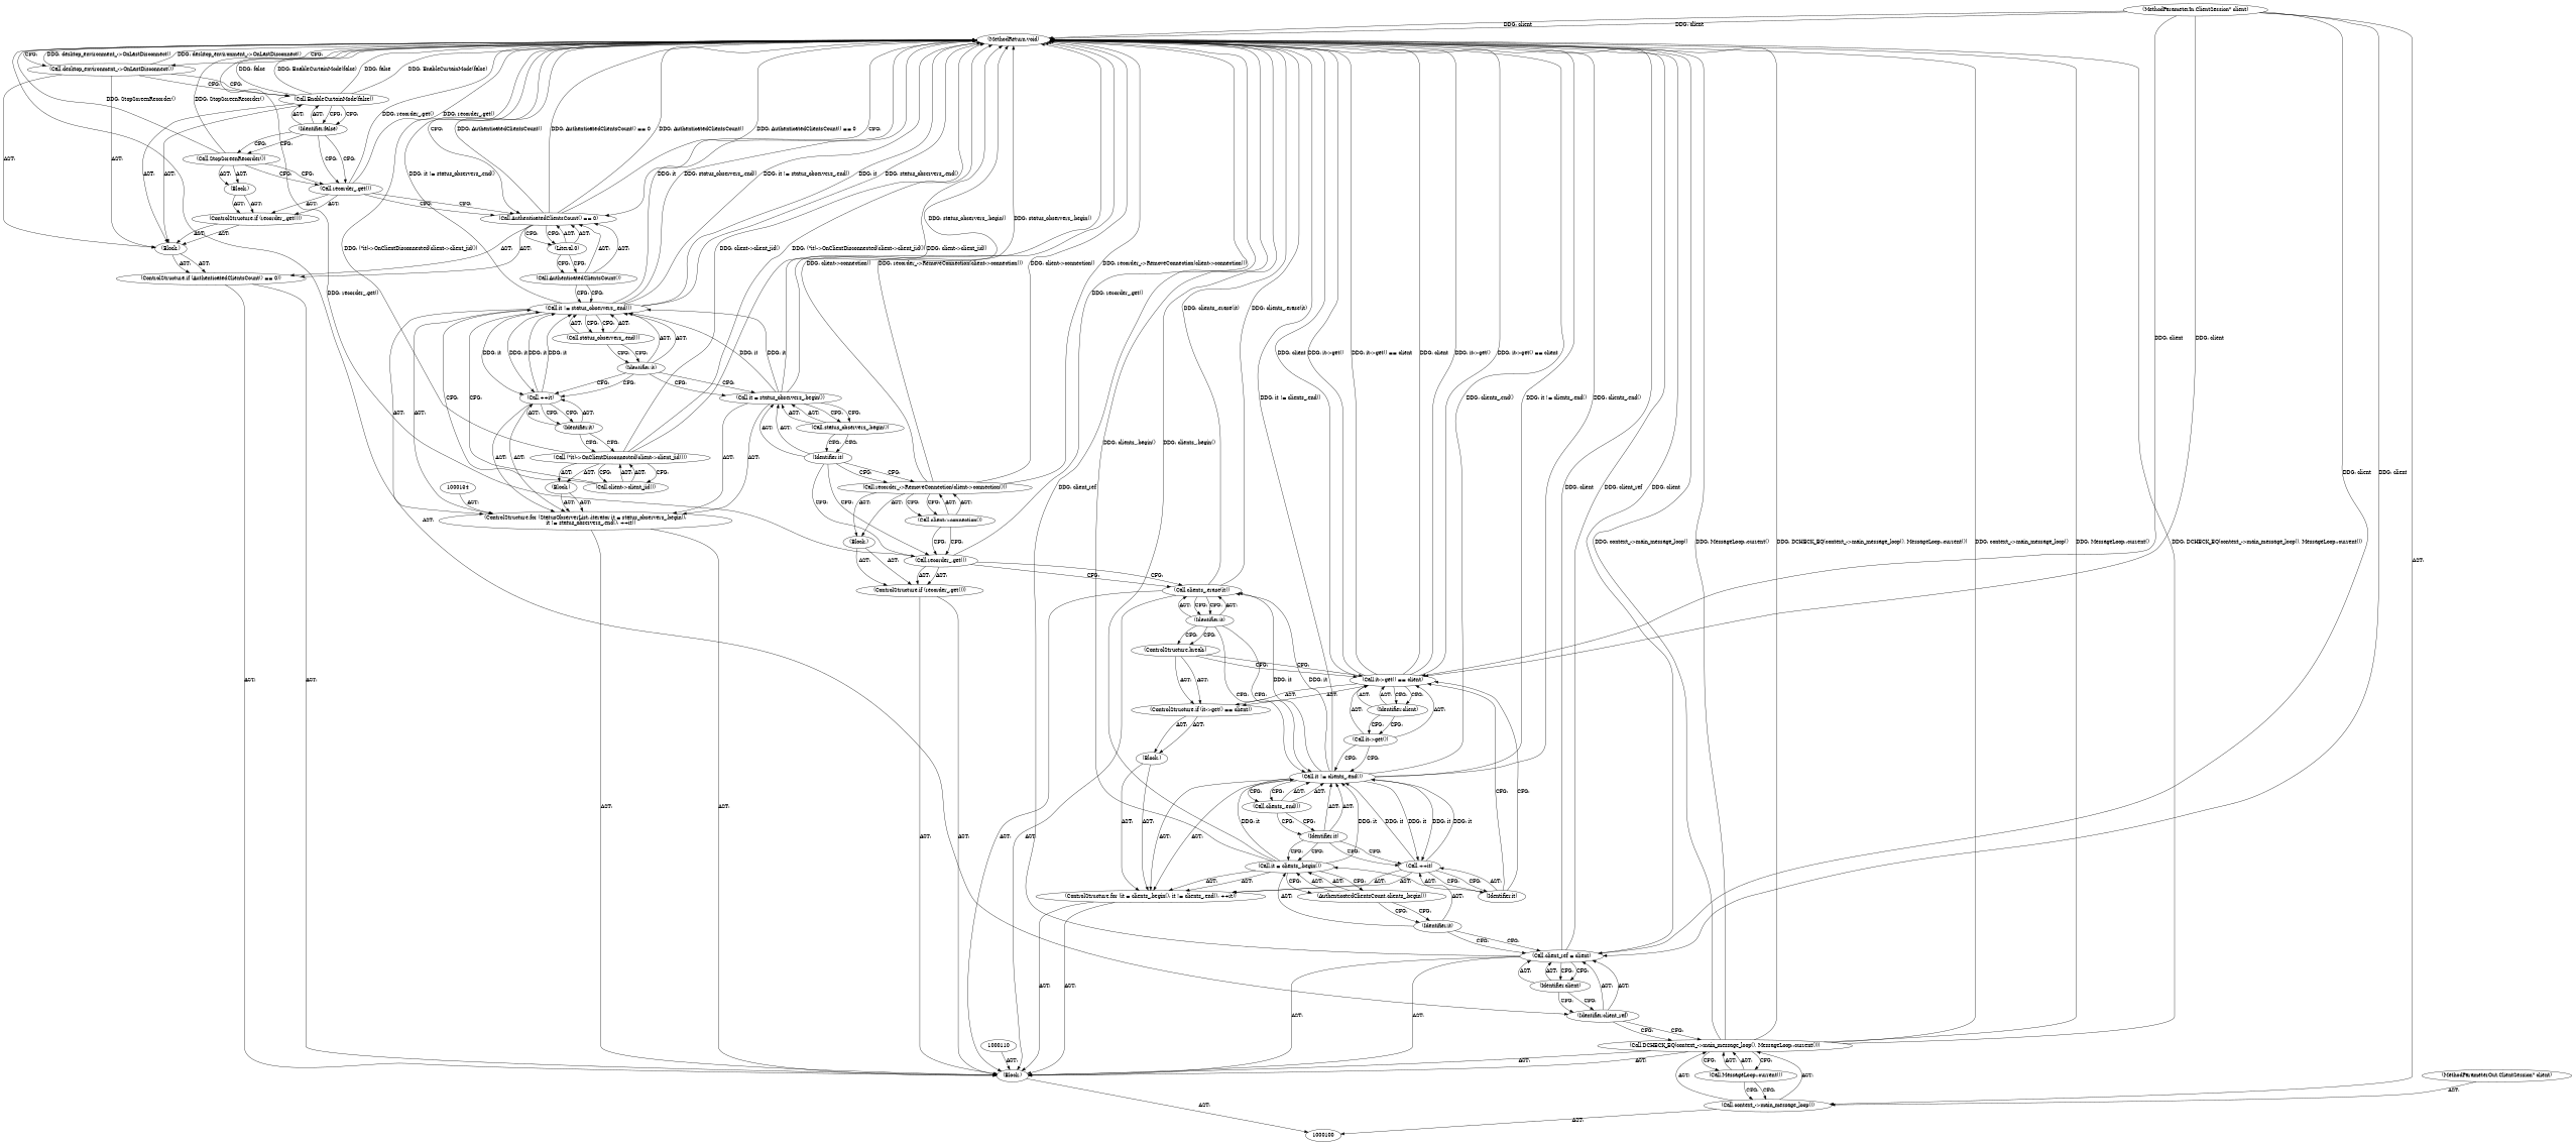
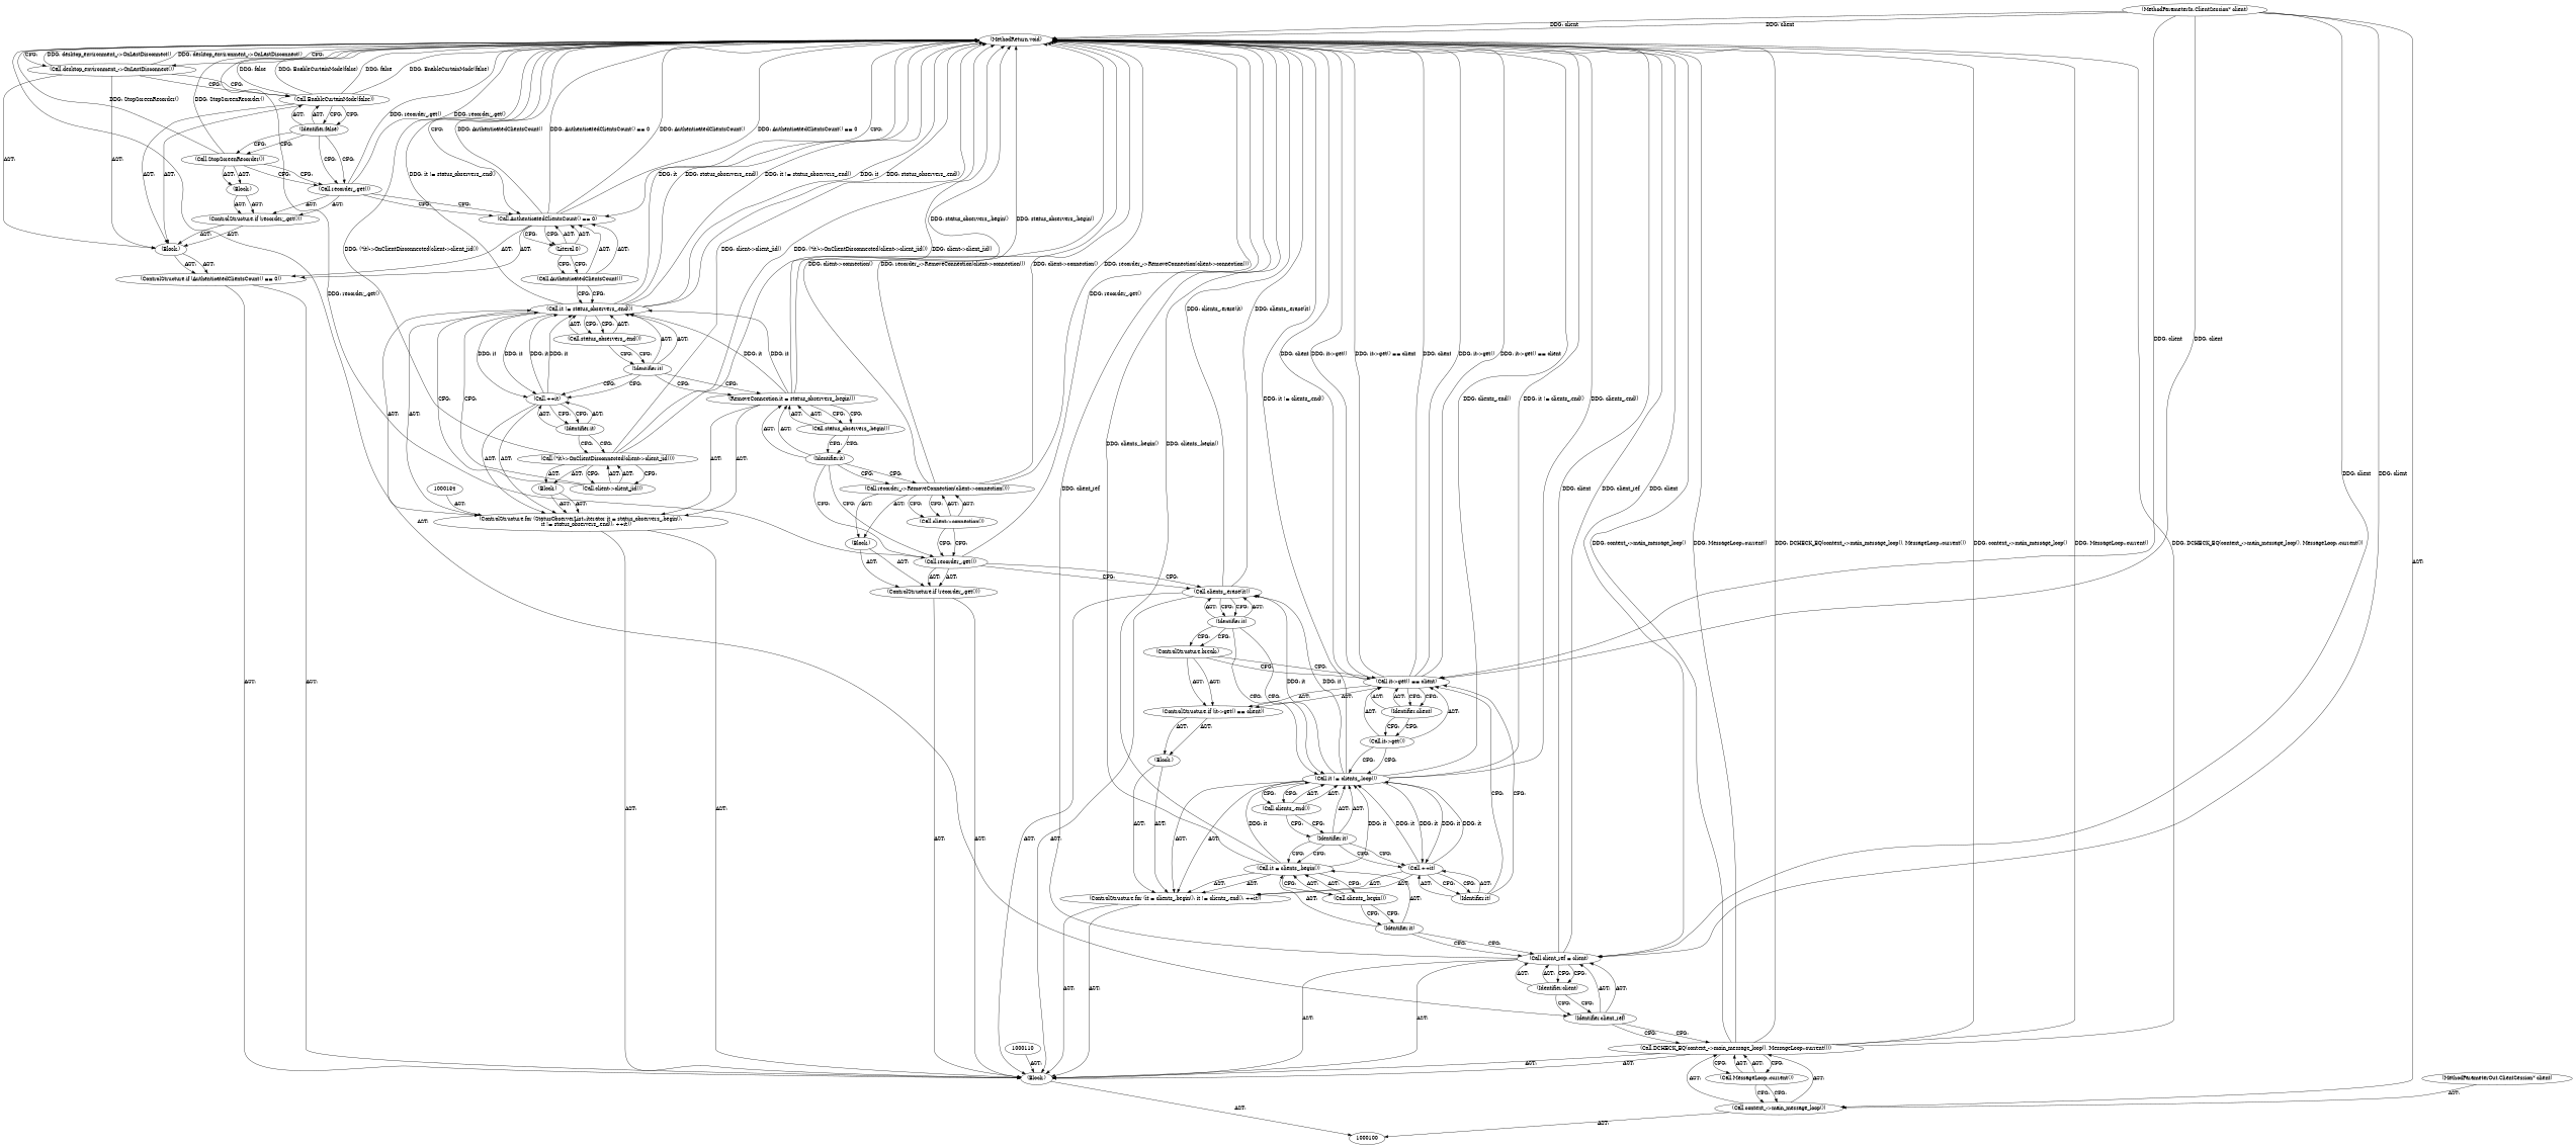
  digraph {
    n1 [label="(MethodReturn,void)"]
    n2 [label="(Call,AuthenticatedClientsCount() == 0)"]
    n3 [label="(Call,desktop_environment_->OnLastDisconnect())"]
    n4 [label="(Identifier,client_ref)"]
    n5 [label="(ControlStructure,if (AuthenticatedClientsCount() == 0))"]
    n6 [label="(Literal,0)"]
    n7 [label="(Block,)"]
    n8 [label="(Call,EnableCurtainMode(false))"]
    n9 [label="(MethodParameterIn,ClientSession* client)"]
    n10 [label="(Call,client_ref = client)"]
    n11 [label="(Call,it->get() == client)"]
    n12 [label="(Call,context_->main_message_loop())"]
    n13 [label="(Block,)"]
    n14 [label="(Identifier,client)"]
    n15 [label="(Identifier,client)"]
    n16 [label="(ControlStructure,if (it->get() == client))"]
    n17 [label="(MethodParameterOut,ClientSession* client)"]
    1000100
    n19 [label="(ControlStructure,if (recorder_.get()))"]
    n20 [label="(Block,)"]
    n21 [label="(Call,recorder_.get())"]
    n22 [label="(Call,clients_.erase(it))"]
    n23 [label="(Identifier,it)"]
    n24 [label="(Call,client->connection())"]
    n25 [label="(Call,recorder_->RemoveConnection(client->connection()))"]
    n26 [label="(ControlStructure,for (StatusObserverList::iterator it = status_observers_.begin();\n       it != status_observers_.end(); ++it))"]
-   n27 [label="(Call,it = status_observers_.begin())"]
+   n27 [label="(RemoveConnection,it = status_observers_.begin())"]
    n28 [label="(Call,status_observers_.begin())"]
    n29 [label="(Call,it != status_observers_.end())"]
    n30 [label="(Identifier,it)"]
    n31 [label="(Call,status_observers_.end())"]
    n32 [label="(Call,++it)"]
    n33 [label="(Identifier,it)"]
    n34 [label="(Identifier,it)"]
    n35 [label="(Call,(*it)->OnClientDisconnected(client->client_jid()))"]
    n36 [label="(Block,)"]
    n37 [label="(Call,client->client_jid())"]
    n38 [label="(Call,AuthenticatedClientsCount())"]
    n39 [label="(Block,)"]
    n40 [label="(ControlStructure,if (recorder_.get()))"]
    n41 [label="(Call,recorder_.get())"]
    n42 [label="(Call,StopScreenRecorder())"]
    n43 [label="(Call,DCHECK_EQ(context_->main_message_loop(), MessageLoop::current()))"]
    n44 [label="(Call,MessageLoop::current())"]
    n45 [label="(Identifier,false)"]
-   n46 [label="(AuthenticatedClientsCount,clients_.begin())"]
+   n46 [label="(Call,clients_.begin())"]
    n47 [label="(Call,it = clients_.begin())"]
    n48 [label="(Identifier,it)"]
    n49 [label="(ControlStructure,for (it = clients_.begin(); it != clients_.end(); ++it))"]
-   n50 [label="(Call,it != clients_.end())"]
+   n50 [label="(Call,it != clients_.loop())"]
    n51 [label="(Call,clients_.end())"]
    n52 [label="(Call,++it)"]
    n53 [label="(Identifier,it)"]
    n54 [label="(Identifier,it)"]
    n55 [label="(Block,)"]
    n56 [label="(Call,it->get())"]
    n57 [label="(ControlStructure,break;)"]
    1000110
    1000134
    n1 -> n2 [label="CFG: "]
    n1 -> n2 [label="CFG: "]
    n1 -> n3 [label="CFG: "]
    n1 -> n3 [label="CFG: "]
    n1 -> n4 [label="AST: "]
    n2 -> n1 [label="DDG: AuthenticatedClientsCount()"]
    n2 -> n1 [label="DDG: AuthenticatedClientsCount() == 0"]
    n2 -> n1 [label="DDG: AuthenticatedClientsCount()"]
    n2 -> n1 [label="DDG: AuthenticatedClientsCount() == 0"]
    n2 -> n5 [label="AST: "]
    n2 -> n5 [label="AST: "]
    n2 -> n6 [label="CFG: "]
    n2 -> n6 [label="CFG: "]
    n3 -> n1 [label="DDG: desktop_environment_->OnLastDisconnect()"]
    n3 -> n1 [label="DDG: desktop_environment_->OnLastDisconnect()"]
    n3 -> n7 [label="AST: "]
    n3 -> n7 [label="AST: "]
    n3 -> n8 [label="CFG: "]
    n3 -> n8 [label="CFG: "]
    n4 -> n10 [label="AST: "]
    n4 -> n10 [label="AST: "]
    n4 -> n43 [label="CFG: "]
    n4 -> n43 [label="CFG: "]
    n5 -> n13 [label="AST: "]
    n5 -> n13 [label="AST: "]
    n6 -> n2 [label="AST: "]
    n6 -> n2 [label="AST: "]
    n6 -> n38 [label="CFG: "]
    n6 -> n38 [label="CFG: "]
    n7 -> n5 [label="AST: "]
    n7 -> n5 [label="AST: "]
    n8 -> n1 [label="DDG: EnableCurtainMode(false)"]
    n8 -> n1 [label="DDG: false"]
    n8 -> n1 [label="DDG: EnableCurtainMode(false)"]
    n8 -> n1 [label="DDG: false"]
    n8 -> n7 [label="AST: "]
    n8 -> n7 [label="AST: "]
    n8 -> n45 [label="CFG: "]
    n8 -> n45 [label="CFG: "]
    n9 -> n1 [label="DDG: client"]
    n9 -> n1 [label="DDG: client"]
    n9 -> n10 [label="DDG: client"]
    n9 -> n10 [label="DDG: client"]
    n9 -> n11 [label="DDG: client"]
    n9 -> n11 [label="DDG: client"]
    n9 -> n12 [label="AST: "]
    n10 -> n1 [label="DDG: client_ref"]
    n10 -> n1 [label="DDG: client"]
    n10 -> n1 [label="DDG: client_ref"]
    n10 -> n1 [label="DDG: client"]
    n10 -> n13 [label="AST: "]
    n10 -> n13 [label="AST: "]
    n10 -> n14 [label="CFG: "]
    n10 -> n14 [label="CFG: "]
    n11 -> n1 [label="DDG: it->get()"]
    n11 -> n1 [label="DDG: it->get() == client"]
    n11 -> n1 [label="DDG: client"]
    n11 -> n1 [label="DDG: it->get()"]
    n11 -> n1 [label="DDG: it->get() == client"]
    n11 -> n1 [label="DDG: client"]
    n11 -> n15 [label="CFG: "]
    n11 -> n15 [label="CFG: "]
    n11 -> n16 [label="AST: "]
    n11 -> n16 [label="AST: "]
    n12 -> 1000100 [label="AST: "]
    n12 -> n43 [label="AST: "]
    n12 -> n43 [label="AST: "]
    n13 -> 1000100 [label="AST: "]
    n14 -> n4 [label="CFG: "]
    n14 -> n4 [label="CFG: "]
    n14 -> n10 [label="AST: "]
    n14 -> n10 [label="AST: "]
    n15 -> n11 [label="AST: "]
    n15 -> n11 [label="AST: "]
    n15 -> n56 [label="CFG: "]
    n15 -> n56 [label="CFG: "]
    n16 -> n55 [label="AST: "]
    n16 -> n55 [label="AST: "]
    n17 -> n12 [label="AST: "]
    n19 -> n13 [label="AST: "]
    n19 -> n13 [label="AST: "]
    n20 -> n19 [label="AST: "]
    n20 -> n19 [label="AST: "]
    n21 -> n1 [label="DDG: recorder_.get()"]
    n21 -> n1 [label="DDG: recorder_.get()"]
    n21 -> n19 [label="AST: "]
    n21 -> n19 [label="AST: "]
    n21 -> n22 [label="CFG: "]
    n21 -> n22 [label="CFG: "]
    n22 -> n1 [label="DDG: clients_.erase(it)"]
    n22 -> n1 [label="DDG: clients_.erase(it)"]
    n22 -> n13 [label="AST: "]
    n22 -> n13 [label="AST: "]
    n22 -> n23 [label="CFG: "]
    n22 -> n23 [label="CFG: "]
    n23 -> n22 [label="AST: "]
    n23 -> n22 [label="AST: "]
    n23 -> n50 [label="CFG: "]
    n23 -> n50 [label="CFG: "]
    n23 -> n57 [label="CFG: "]
    n23 -> n57 [label="CFG: "]
    n24 -> n21 [label="CFG: "]
    n24 -> n21 [label="CFG: "]
    n24 -> n25 [label="AST: "]
    n24 -> n25 [label="AST: "]
    n25 -> n1 [label="DDG: client->connection()"]
    n25 -> n1 [label="DDG: recorder_->RemoveConnection(client->connection())"]
    n25 -> n1 [label="DDG: client->connection()"]
    n25 -> n1 [label="DDG: recorder_->RemoveConnection(client->connection())"]
    n25 -> n20 [label="AST: "]
    n25 -> n20 [label="AST: "]
    n25 -> n24 [label="CFG: "]
    n25 -> n24 [label="CFG: "]
    n26 -> n13 [label="AST: "]
    n26 -> n13 [label="AST: "]
    n27 -> n1 [label="DDG: status_observers_.begin()"]
    n27 -> n1 [label="DDG: status_observers_.begin()"]
    n27 -> n26 [label="AST: "]
    n27 -> n26 [label="AST: "]
    n27 -> n28 [label="CFG: "]
    n27 -> n28 [label="CFG: "]
    n27 -> n29 [label="DDG: it"]
    n27 -> n29 [label="DDG: it"]
    n28 -> n27 [label="AST: "]
    n28 -> n27 [label="AST: "]
    n28 -> n30 [label="CFG: "]
    n28 -> n30 [label="CFG: "]
    n29 -> n1 [label="DDG: it"]
    n29 -> n1 [label="DDG: status_observers_.end()"]
    n29 -> n1 [label="DDG: it != status_observers_.end()"]
    n29 -> n1 [label="DDG: it"]
    n29 -> n1 [label="DDG: status_observers_.end()"]
    n29 -> n1 [label="DDG: it != status_observers_.end()"]
    n29 -> n26 [label="AST: "]
    n29 -> n26 [label="AST: "]
    n29 -> n31 [label="CFG: "]
    n29 -> n31 [label="CFG: "]
    n29 -> n32 [label="DDG: it"]
    n29 -> n32 [label="DDG: it"]
    n30 -> n21 [label="CFG: "]
    n30 -> n21 [label="CFG: "]
    n30 -> n25 [label="CFG: "]
    n30 -> n25 [label="CFG: "]
    n30 -> n27 [label="AST: "]
    n30 -> n27 [label="AST: "]
    n31 -> n29 [label="AST: "]
    n31 -> n29 [label="AST: "]
    n31 -> n33 [label="CFG: "]
    n31 -> n33 [label="CFG: "]
    n32 -> n26 [label="AST: "]
    n32 -> n26 [label="AST: "]
    n32 -> n29 [label="DDG: it"]
    n32 -> n29 [label="DDG: it"]
    n32 -> n34 [label="CFG: "]
    n32 -> n34 [label="CFG: "]
    n33 -> n27 [label="CFG: "]
    n33 -> n27 [label="CFG: "]
    n33 -> n29 [label="AST: "]
    n33 -> n29 [label="AST: "]
    n33 -> n32 [label="CFG: "]
    n33 -> n32 [label="CFG: "]
    n34 -> n32 [label="AST: "]
    n34 -> n32 [label="AST: "]
    n34 -> n35 [label="CFG: "]
    n34 -> n35 [label="CFG: "]
    n35 -> n1 [label="DDG: (*it)->OnClientDisconnected(client->client_jid())"]
    n35 -> n1 [label="DDG: client->client_jid()"]
    n35 -> n1 [label="DDG: (*it)->OnClientDisconnected(client->client_jid())"]
    n35 -> n1 [label="DDG: client->client_jid()"]
    n35 -> n36 [label="AST: "]
    n35 -> n36 [label="AST: "]
    n35 -> n37 [label="CFG: "]
    n35 -> n37 [label="CFG: "]
    n36 -> n26 [label="AST: "]
    n36 -> n26 [label="AST: "]
    n37 -> n29 [label="CFG: "]
    n37 -> n29 [label="CFG: "]
    n37 -> n35 [label="AST: "]
    n37 -> n35 [label="AST: "]
    n38 -> n2 [label="AST: "]
    n38 -> n2 [label="AST: "]
    n38 -> n29 [label="CFG: "]
    n38 -> n29 [label="CFG: "]
    n39 -> n40 [label="AST: "]
    n39 -> n40 [label="AST: "]
    n40 -> n7 [label="AST: "]
    n40 -> n7 [label="AST: "]
    n41 -> n1 [label="DDG: recorder_.get()"]
    n41 -> n1 [label="DDG: recorder_.get()"]
    n41 -> n2 [label="CFG: "]
    n41 -> n2 [label="CFG: "]
    n41 -> n40 [label="AST: "]
    n41 -> n40 [label="AST: "]
    n42 -> n1 [label="DDG: StopScreenRecorder()"]
    n42 -> n1 [label="DDG: StopScreenRecorder()"]
    n42 -> n39 [label="AST: "]
    n42 -> n39 [label="AST: "]
    n42 -> n41 [label="CFG: "]
    n42 -> n41 [label="CFG: "]
    n43 -> n1 [label="DDG: context_->main_message_loop()"]
    n43 -> n1 [label="DDG: MessageLoop::current()"]
    n43 -> n1 [label="DDG: DCHECK_EQ(context_->main_message_loop(), MessageLoop::current())"]
    n43 -> n1 [label="DDG: context_->main_message_loop()"]
    n43 -> n1 [label="DDG: MessageLoop::current()"]
    n43 -> n1 [label="DDG: DCHECK_EQ(context_->main_message_loop(), MessageLoop::current())"]
    n43 -> n13 [label="AST: "]
    n43 -> n13 [label="AST: "]
    n43 -> n44 [label="CFG: "]
    n43 -> n44 [label="CFG: "]
    n44 -> n12 [label="CFG: "]
    n44 -> n12 [label="CFG: "]
    n44 -> n43 [label="AST: "]
    n44 -> n43 [label="AST: "]
    n45 -> n8 [label="AST: "]
    n45 -> n8 [label="AST: "]
    n45 -> n41 [label="CFG: "]
    n45 -> n41 [label="CFG: "]
    n45 -> n42 [label="CFG: "]
    n45 -> n42 [label="CFG: "]
    n46 -> n47 [label="AST: "]
    n46 -> n47 [label="AST: "]
    n46 -> n48 [label="CFG: "]
    n46 -> n48 [label="CFG: "]
    n47 -> n1 [label="DDG: clients_.begin()"]
    n47 -> n1 [label="DDG: clients_.begin()"]
    n47 -> n46 [label="CFG: "]
    n47 -> n46 [label="CFG: "]
    n47 -> n49 [label="AST: "]
    n47 -> n49 [label="AST: "]
    n47 -> n50 [label="DDG: it"]
    n47 -> n50 [label="DDG: it"]
    n48 -> n10 [label="CFG: "]
    n48 -> n10 [label="CFG: "]
    n48 -> n47 [label="AST: "]
    n48 -> n47 [label="AST: "]
    n49 -> n13 [label="AST: "]
    n49 -> n13 [label="AST: "]
    n50 -> n1 [label="DDG: clients_.end()"]
    n50 -> n1 [label="DDG: it != clients_.end()"]
    n50 -> n1 [label="DDG: clients_.end()"]
    n50 -> n1 [label="DDG: it != clients_.end()"]
    n50 -> n22 [label="DDG: it"]
    n50 -> n22 [label="DDG: it"]
    n50 -> n49 [label="AST: "]
    n50 -> n49 [label="AST: "]
    n50 -> n51 [label="CFG: "]
    n50 -> n51 [label="CFG: "]
    n50 -> n52 [label="DDG: it"]
    n50 -> n52 [label="DDG: it"]
    n51 -> n50 [label="AST: "]
    n51 -> n50 [label="AST: "]
    n51 -> n53 [label="CFG: "]
    n51 -> n53 [label="CFG: "]
    n52 -> n49 [label="AST: "]
    n52 -> n49 [label="AST: "]
    n52 -> n50 [label="DDG: it"]
    n52 -> n50 [label="DDG: it"]
    n52 -> n54 [label="CFG: "]
    n52 -> n54 [label="CFG: "]
    n53 -> n47 [label="CFG: "]
    n53 -> n47 [label="CFG: "]
    n53 -> n50 [label="AST: "]
    n53 -> n50 [label="AST: "]
    n53 -> n52 [label="CFG: "]
    n53 -> n52 [label="CFG: "]
    n54 -> n11 [label="CFG: "]
    n54 -> n11 [label="CFG: "]
    n54 -> n52 [label="AST: "]
    n54 -> n52 [label="AST: "]
    n55 -> n49 [label="AST: "]
    n55 -> n49 [label="AST: "]
    n56 -> n11 [label="AST: "]
    n56 -> n11 [label="AST: "]
    n56 -> n50 [label="CFG: "]
    n56 -> n50 [label="CFG: "]
    n57 -> n11 [label="CFG: "]
    n57 -> n11 [label="CFG: "]
    n57 -> n16 [label="AST: "]
    n57 -> n16 [label="AST: "]
    1000110 -> n13 [label="AST: "]
    1000134 -> n26 [label="AST: "]
  }
